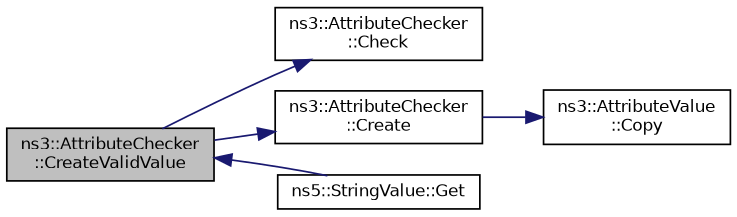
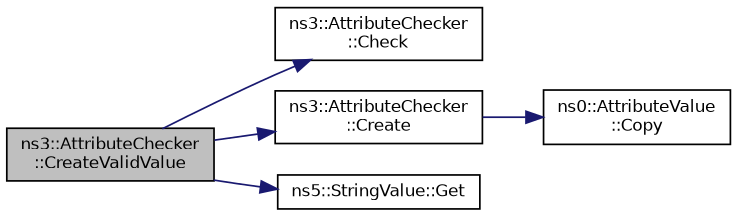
  digraph {
    rankdir=LR
    node [color=black fillcolor=white fontname=Helvetica fontsize=10 shape=record style=filled]
    edge [color=midnightblue fontname=Helvetica fontsize=10 labelfontname=Helvetica labelfontsize=10 style=solid]
    n1 [fillcolor=grey75 fontcolor=black height=0.2 label="ns3::AttributeChecker\l::CreateValidValue" width=0.4]
    n2 [height=0.2 label="ns3::AttributeChecker\l::Check" width=0.4]
    n3 [height=0.2 label="ns3::AttributeChecker\l::Create" width=0.4]
    n4 [height=0.2 label="ns5::StringValue::Get" width=0.4]
-   n5 [height=0.2 label="ns3::AttributeValue\l::Copy" width=0.4]
+   n5 [height=0.2 label="ns0::AttributeValue\l::Copy" width=0.4]
    n1 -> n2
    n1 -> n3
-   n4 -> n1
+   n1 -> n4
    n3 -> n5
  }
